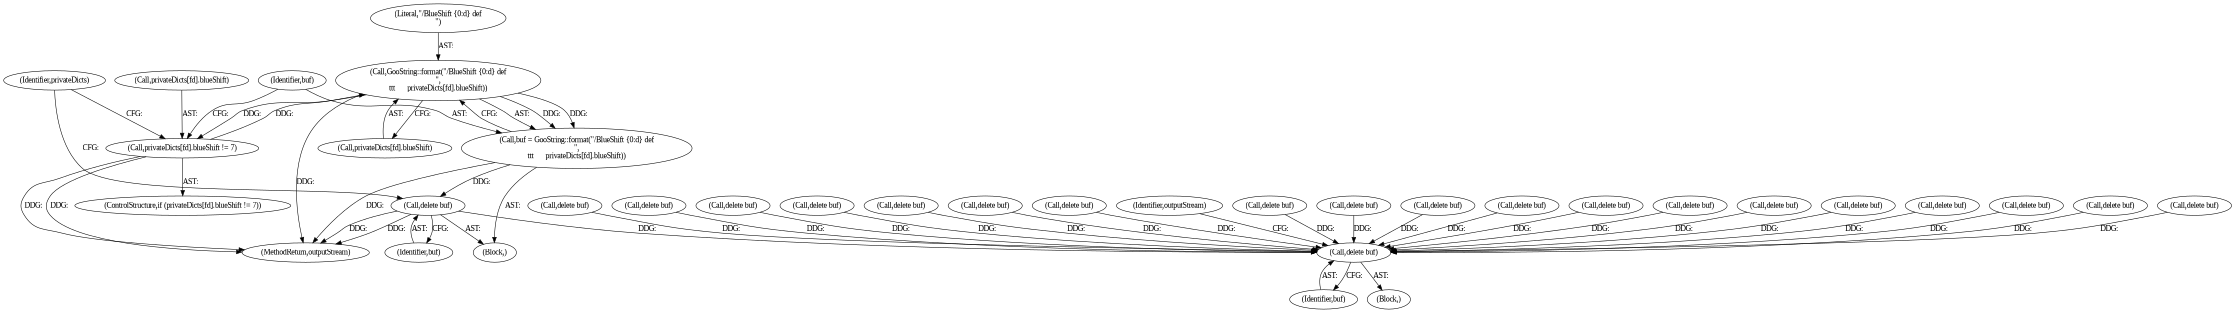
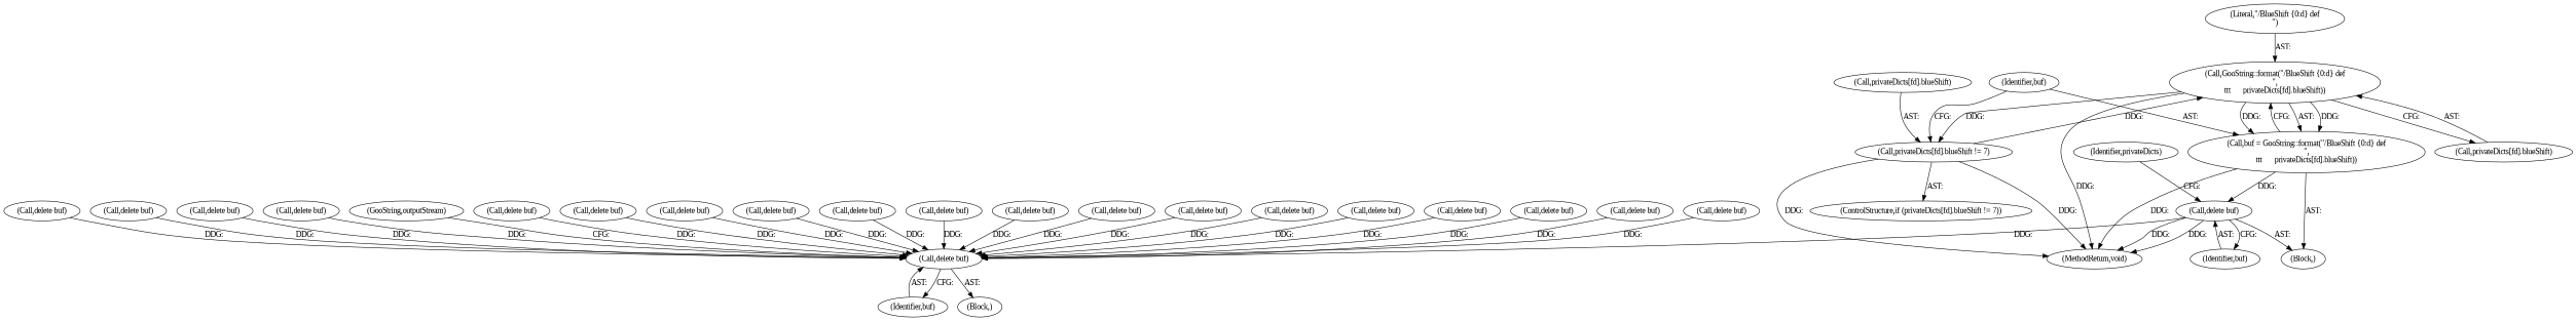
  digraph {
    fontname="Liberation Serif"
    node [fontname="Liberation Serif"]
    edge [fontname="Liberation Serif"]
    n1 [label="(Call,GooString::format(\"/BlueShift {0:d} def\n\",\n\t\t\t      privateDicts[fd].blueShift))"]
    n2 [label="(Call,privateDicts[fd].blueShift != 7)"]
    n3 [label="(Call,buf = GooString::format(\"/BlueShift {0:d} def\n\",\n\t\t\t      privateDicts[fd].blueShift))"]
    n4 [label="(Call,privateDicts[fd].blueShift)"]
-   n5 [label="(MethodReturn,outputStream)"]
+   n5 [label="(MethodReturn,void)"]
    n6 [label="(ControlStructure,if (privateDicts[fd].blueShift != 7))"]
    n7 [label="(Call,delete buf)"]
    n8 [label="(Block,)"]
    n9 [label="(Call,delete buf)"]
    n10 [label="(Identifier,buf)"]
    n11 [label="(Identifier,buf)"]
    n12 [label="(Block,)"]
    n13 [label="(Identifier,privateDicts)"]
    n14 [label="(Call,delete buf)"]
    n15 [label="(Call,delete buf)"]
    n16 [label="(Call,delete buf)"]
    n17 [label="(Call,delete buf)"]
    n18 [label="(Call,privateDicts[fd].blueShift)"]
    n19 [label="(Call,delete buf)"]
    n20 [label="(Call,delete buf)"]
    n21 [label="(Identifier,buf)"]
    n22 [label="(Call,delete buf)"]
    n23 [label="(Call,delete buf)"]
    n24 [label="(Call,delete buf)"]
    n25 [label="(Call,delete buf)"]
    n26 [label="(Call,delete buf)"]
    n27 [label="(Literal,\"/BlueShift {0:d} def\n\")"]
    n28 [label="(Call,delete buf)"]
    n29 [label="(Call,delete buf)"]
    n30 [label="(Call,delete buf)"]
-   n31 [label="(Identifier,outputStream)"]
+   n31 [label="(GooString,outputStream)"]
    n32 [label="(Call,delete buf)"]
    n33 [label="(Call,delete buf)"]
    n34 [label="(Call,delete buf)"]
    n35 [label="(Call,delete buf)"]
    n36 [label="(Call,delete buf)"]
    n1 -> n2 [label="DDG: "]
    n1 -> n3 [label="AST: "]
    n1 -> n3 [label="DDG: "]
    n1 -> n3 [label="DDG: "]
    n1 -> n4 [label="CFG: "]
    n1 -> n5 [label="DDG: "]
    n2 -> n1 [label="DDG: "]
    n2 -> n5 [label="DDG: "]
    n2 -> n5 [label="DDG: "]
    n2 -> n6 [label="AST: "]
    n3 -> n1 [label="CFG: "]
    n3 -> n5 [label="DDG: "]
    n3 -> n7 [label="DDG: "]
    n3 -> n8 [label="AST: "]
    n4 -> n1 [label="AST: "]
    n7 -> n5 [label="DDG: "]
    n7 -> n5 [label="DDG: "]
    n7 -> n8 [label="AST: "]
    n7 -> n9 [label="DDG: "]
    n7 -> n10 [label="CFG: "]
    n9 -> n11 [label="CFG: "]
    n9 -> n12 [label="AST: "]
    n10 -> n7 [label="AST: "]
    n11 -> n9 [label="AST: "]
-   n13 -> n2 [label="CFG: "]
    n13 -> n7 [label="CFG: "]
    n14 -> n9 [label="DDG: "]
    n15 -> n9 [label="DDG: "]
    n16 -> n9 [label="DDG: "]
    n17 -> n9 [label="DDG: "]
    n18 -> n2 [label="AST: "]
    n19 -> n9 [label="DDG: "]
    n20 -> n9 [label="DDG: "]
    n21 -> n2 [label="CFG: "]
    n21 -> n3 [label="AST: "]
    n22 -> n9 [label="DDG: "]
    n23 -> n9 [label="DDG: "]
    n24 -> n9 [label="DDG: "]
    n25 -> n9 [label="DDG: "]
    n26 -> n9 [label="DDG: "]
    n27 -> n1 [label="AST: "]
    n28 -> n9 [label="DDG: "]
    n29 -> n9 [label="DDG: "]
    n30 -> n9 [label="DDG: "]
    n31 -> n9 [label="CFG: "]
    n32 -> n9 [label="DDG: "]
    n33 -> n9 [label="DDG: "]
    n34 -> n9 [label="DDG: "]
    n35 -> n9 [label="DDG: "]
    n36 -> n9 [label="DDG: "]
  }
